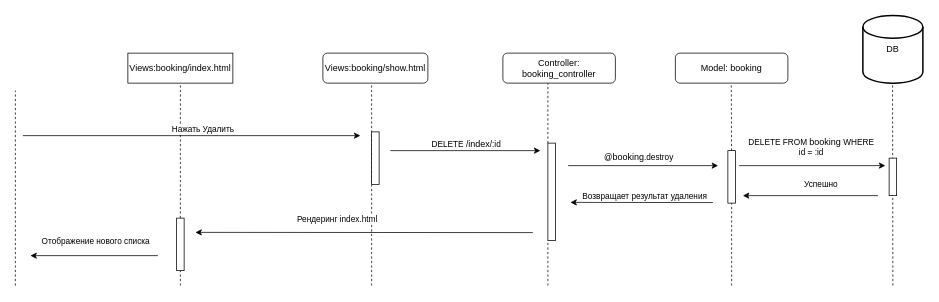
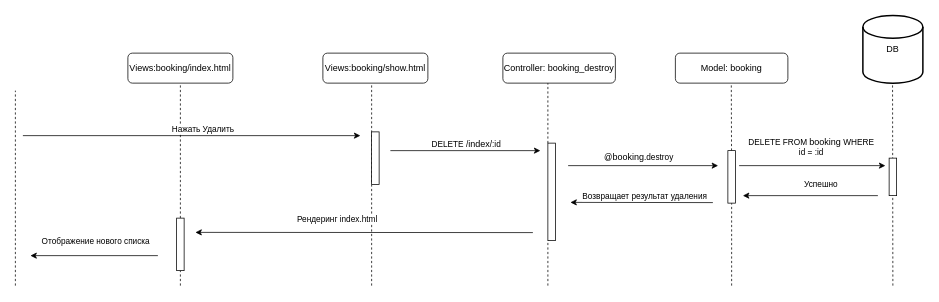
  <mxCell id="0" />
  <mxCell id="1" parent="0" />
- <mxCell id="2" value="Views:booking/index.html" style="whiteSpace=wrap;html=1;rounded=0;" parent="1" vertex="1"><mxGeometry x="170" y="70" width="140" height="40" as="geometry" /></mxCell>
+ <mxCell id="2" value="Views:booking/index.html" style="rounded=1;whiteSpace=wrap;html=1;" parent="1" vertex="1"><mxGeometry x="170" y="70" width="140" height="40" as="geometry" /></mxCell>
  <mxCell id="3" value="Views:booking/show.html" style="rounded=1;whiteSpace=wrap;html=1;" parent="1" vertex="1"><mxGeometry x="430" y="70" width="140" height="40" as="geometry" /></mxCell>
- <mxCell id="4" value="Controller: booking_controller" style="rounded=1;whiteSpace=wrap;html=1;" parent="1" vertex="1"><mxGeometry x="670" y="70" width="150" height="40" as="geometry" /></mxCell>
+ <mxCell id="4" value="Controller: booking_destroy" style="rounded=1;whiteSpace=wrap;html=1;" parent="1" vertex="1"><mxGeometry x="670" y="70" width="150" height="40" as="geometry" /></mxCell>
  <mxCell id="5" value="Model: booking" style="rounded=1;whiteSpace=wrap;html=1;" parent="1" vertex="1"><mxGeometry x="900" y="70" width="150" height="40" as="geometry" /></mxCell>
  <mxCell id="6" value="DB" style="strokeWidth=2;html=1;shape=mxgraph.flowchart.database;whiteSpace=wrap;" parent="1" vertex="1"><mxGeometry x="1150" y="20" width="80" height="90" as="geometry" /></mxCell>
  <mxCell id="7" value="" style="endArrow=none;dashed=1;html=1;rounded=0;entryX=0.5;entryY=1;entryDx=0;entryDy=0;" parent="1" source="36" target="2" edge="1"><mxGeometry width="50" height="50" relative="1" as="geometry"><mxPoint x="240" y="380" as="sourcePoint" /><mxPoint x="250" y="230" as="targetPoint" /></mxGeometry></mxCell>
  <mxCell id="8" value="" style="endArrow=none;dashed=1;html=1;rounded=0;entryX=0.5;entryY=1;entryDx=0;entryDy=0;" parent="1" edge="1"><mxGeometry width="50" height="50" relative="1" as="geometry"><mxPoint x="495" y="380" as="sourcePoint" /><mxPoint x="495" y="110" as="targetPoint" /></mxGeometry></mxCell>
  <mxCell id="9" value="" style="endArrow=none;dashed=1;html=1;rounded=0;entryX=0.5;entryY=1;entryDx=0;entryDy=0;" parent="1" edge="1"><mxGeometry width="50" height="50" relative="1" as="geometry"><mxPoint x="730" y="190" as="sourcePoint" /><mxPoint x="730" y="110" as="targetPoint" /></mxGeometry></mxCell>
  <mxCell id="10" value="" style="endArrow=none;dashed=1;html=1;rounded=0;entryX=0.5;entryY=1;entryDx=0;entryDy=0;" parent="1" source="18" edge="1"><mxGeometry width="50" height="50" relative="1" as="geometry"><mxPoint x="974.57" y="581.481" as="sourcePoint" /><mxPoint x="974.57" y="110" as="targetPoint" /></mxGeometry></mxCell>
  <mxCell id="11" value="" style="endArrow=none;dashed=1;html=1;rounded=0;entryX=0.5;entryY=1;entryDx=0;entryDy=0;" parent="1" edge="1"><mxGeometry width="50" height="50" relative="1" as="geometry"><mxPoint x="1190" y="380" as="sourcePoint" /><mxPoint x="1189.57" y="110" as="targetPoint" /></mxGeometry></mxCell>
  <mxCell id="12" value="" style="endArrow=none;dashed=1;html=1;rounded=0;" parent="1" edge="1"><mxGeometry width="50" height="50" relative="1" as="geometry"><mxPoint x="20" y="380" as="sourcePoint" /><mxPoint x="20" y="120" as="targetPoint" /></mxGeometry></mxCell>
  <mxCell id="13" value="" style="endArrow=classic;html=1;rounded=0;" parent="1" edge="1"><mxGeometry width="50" height="50" relative="1" as="geometry"><mxPoint x="30" y="180" as="sourcePoint" /><mxPoint x="480" y="180" as="targetPoint" /></mxGeometry></mxCell>
  <mxCell id="14" value="Нажать Удалить" style="edgeLabel;html=1;align=center;verticalAlign=middle;resizable=0;points=[];" parent="13" vertex="1" connectable="0"><mxGeometry x="0.11" y="1" relative="1" as="geometry"><mxPoint x="-11" y="-9" as="offset" /></mxGeometry></mxCell>
  <mxCell id="15" value="" style="endArrow=classic;html=1;rounded=0;" parent="1" edge="1"><mxGeometry width="50" height="50" relative="1" as="geometry"><mxPoint x="520" y="200" as="sourcePoint" /><mxPoint x="720" y="200" as="targetPoint" /></mxGeometry></mxCell>
  <mxCell id="16" value="" style="rounded=0;whiteSpace=wrap;html=1;" parent="1" vertex="1"><mxGeometry x="730" y="190" width="10" height="130" as="geometry" /></mxCell>
  <mxCell id="17" value="" style="endArrow=none;dashed=1;html=1;rounded=0;entryX=0.5;entryY=1;entryDx=0;entryDy=0;" parent="1" target="18" edge="1"><mxGeometry width="50" height="50" relative="1" as="geometry"><mxPoint x="975" y="380" as="sourcePoint" /><mxPoint x="974.57" y="110" as="targetPoint" /></mxGeometry></mxCell>
  <mxCell id="18" value="" style="rounded=0;whiteSpace=wrap;html=1;" parent="1" vertex="1"><mxGeometry x="970" y="200" width="10" height="70" as="geometry" /></mxCell>
  <mxCell id="19" value="DELETE /&lt;span style=&quot;font-size: 12px; text-wrap-mode: wrap;&quot;&gt;index&lt;/span&gt;/:id" style="edgeLabel;html=1;align=center;verticalAlign=middle;resizable=0;points=[];" parent="1" vertex="1" connectable="0"><mxGeometry x="620.004" y="190" as="geometry" /></mxCell>
  <mxCell id="20" value="" style="endArrow=classic;html=1;rounded=0;" parent="1" edge="1"><mxGeometry width="50" height="50" relative="1" as="geometry"><mxPoint x="757" y="220" as="sourcePoint" /><mxPoint x="957" y="220" as="targetPoint" /></mxGeometry></mxCell>
  <mxCell id="21" value="@&lt;span style=&quot;font-size: 12px; text-wrap-mode: wrap;&quot;&gt;booking&lt;/span&gt;.destroy" style="edgeLabel;html=1;align=center;verticalAlign=middle;resizable=0;points=[];" parent="1" vertex="1" connectable="0"><mxGeometry x="860.004" y="210" as="geometry"><mxPoint x="-10" y="-2" as="offset" /></mxGeometry></mxCell>
  <mxCell id="22" value="" style="rounded=0;whiteSpace=wrap;html=1;" parent="1" vertex="1"><mxGeometry x="1185" y="210" width="10" height="50" as="geometry" /></mxCell>
  <mxCell id="23" value="" style="endArrow=classic;html=1;rounded=0;" parent="1" edge="1"><mxGeometry width="50" height="50" relative="1" as="geometry"><mxPoint x="985" y="220" as="sourcePoint" /><mxPoint x="1180" y="220" as="targetPoint" /></mxGeometry></mxCell>
  <mxCell id="24" value="DELETE FROM&amp;nbsp;&lt;span style=&quot;font-size: 12px; text-wrap-mode: wrap;&quot;&gt;booking&lt;/span&gt;&amp;nbsp;WHERE&lt;br&gt;id = :id" style="edgeLabel;html=1;align=center;verticalAlign=middle;resizable=0;points=[];" parent="1" vertex="1" connectable="0"><mxGeometry x="1090.004" y="190" as="geometry"><mxPoint x="-10" y="4" as="offset" /></mxGeometry></mxCell>
  <mxCell id="25" value="" style="endArrow=classic;html=1;rounded=0;" parent="1" edge="1"><mxGeometry width="50" height="50" relative="1" as="geometry"><mxPoint x="1170" y="260" as="sourcePoint" /><mxPoint x="990" y="260" as="targetPoint" /></mxGeometry></mxCell>
  <mxCell id="26" value="Успешно" style="edgeLabel;html=1;align=center;verticalAlign=middle;resizable=0;points=[];" parent="1" vertex="1" connectable="0"><mxGeometry x="1100.004" y="240" as="geometry"><mxPoint x="-7" y="4" as="offset" /></mxGeometry></mxCell>
  <mxCell id="27" value="" style="endArrow=classic;html=1;rounded=0;" parent="1" edge="1"><mxGeometry width="50" height="50" relative="1" as="geometry"><mxPoint x="950" y="269.31" as="sourcePoint" /><mxPoint x="760" y="269" as="targetPoint" /></mxGeometry></mxCell>
  <mxCell id="28" value="Возвращает результат удаления" style="edgeLabel;html=1;align=center;verticalAlign=middle;resizable=0;points=[];" parent="1" vertex="1" connectable="0"><mxGeometry x="860.004" y="250" as="geometry"><mxPoint x="-2" y="10" as="offset" /></mxGeometry></mxCell>
  <mxCell id="29" value="" style="endArrow=none;dashed=1;html=1;rounded=0;entryX=0;entryY=1;entryDx=0;entryDy=0;" parent="1" target="16" edge="1"><mxGeometry width="50" height="50" relative="1" as="geometry"><mxPoint x="730" y="380" as="sourcePoint" /><mxPoint x="760" y="360" as="targetPoint" /></mxGeometry></mxCell>
  <mxCell id="30" value="" style="endArrow=classic;html=1;rounded=0;" parent="1" edge="1"><mxGeometry width="50" height="50" relative="1" as="geometry"><mxPoint x="710" y="309.31" as="sourcePoint" /><mxPoint x="260" y="309" as="targetPoint" /></mxGeometry></mxCell>
  <mxCell id="31" value="Рендеринг index.html" style="edgeLabel;html=1;align=center;verticalAlign=middle;resizable=0;points=[];" parent="1" vertex="1" connectable="0"><mxGeometry x="450.004" y="280" as="geometry"><mxPoint x="-2" y="10" as="offset" /></mxGeometry></mxCell>
  <mxCell id="32" value="" style="endArrow=classic;html=1;rounded=0;" parent="1" edge="1"><mxGeometry width="50" height="50" relative="1" as="geometry"><mxPoint x="210" y="340" as="sourcePoint" /><mxPoint x="40" y="340" as="targetPoint" /></mxGeometry></mxCell>
  <mxCell id="33" value="Отображение нового списка" style="edgeLabel;html=1;align=center;verticalAlign=middle;resizable=0;points=[];" parent="1" vertex="1" connectable="0"><mxGeometry x="130.004" y="320" as="geometry"><mxPoint x="-4" as="offset" /></mxGeometry></mxCell>
  <mxCell id="34" value="" style="rounded=0;whiteSpace=wrap;html=1;" parent="1" vertex="1"><mxGeometry x="495" y="175" width="10" height="70" as="geometry" /></mxCell>
  <mxCell id="35" value="" style="endArrow=none;dashed=1;html=1;rounded=0;entryX=0.5;entryY=1;entryDx=0;entryDy=0;" parent="1" target="36" edge="1"><mxGeometry width="50" height="50" relative="1" as="geometry"><mxPoint x="240" y="380" as="sourcePoint" /><mxPoint x="240" y="110" as="targetPoint" /></mxGeometry></mxCell>
  <mxCell id="36" value="" style="rounded=0;whiteSpace=wrap;html=1;" parent="1" vertex="1"><mxGeometry x="235" y="290" width="10" height="70" as="geometry" /></mxCell>
